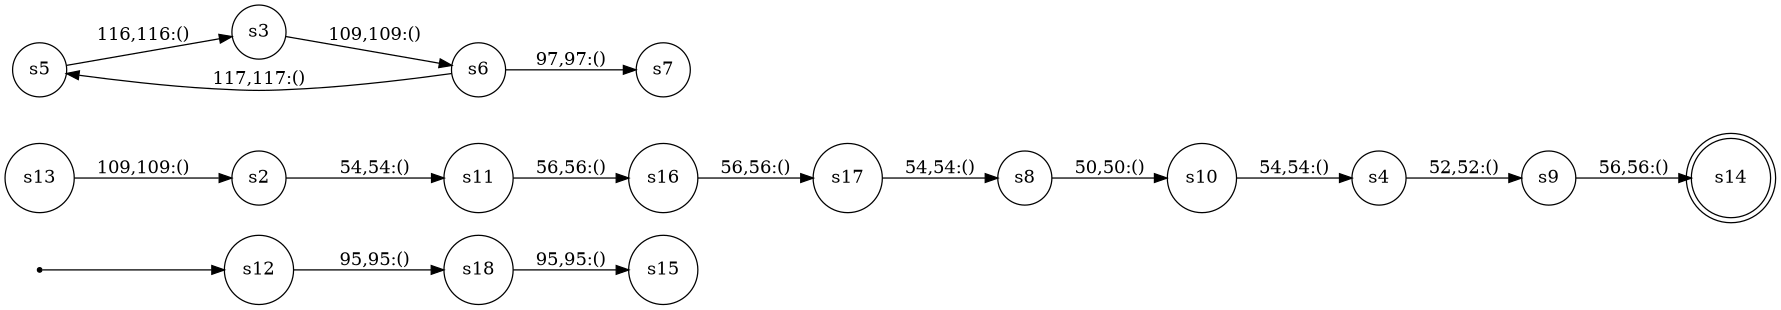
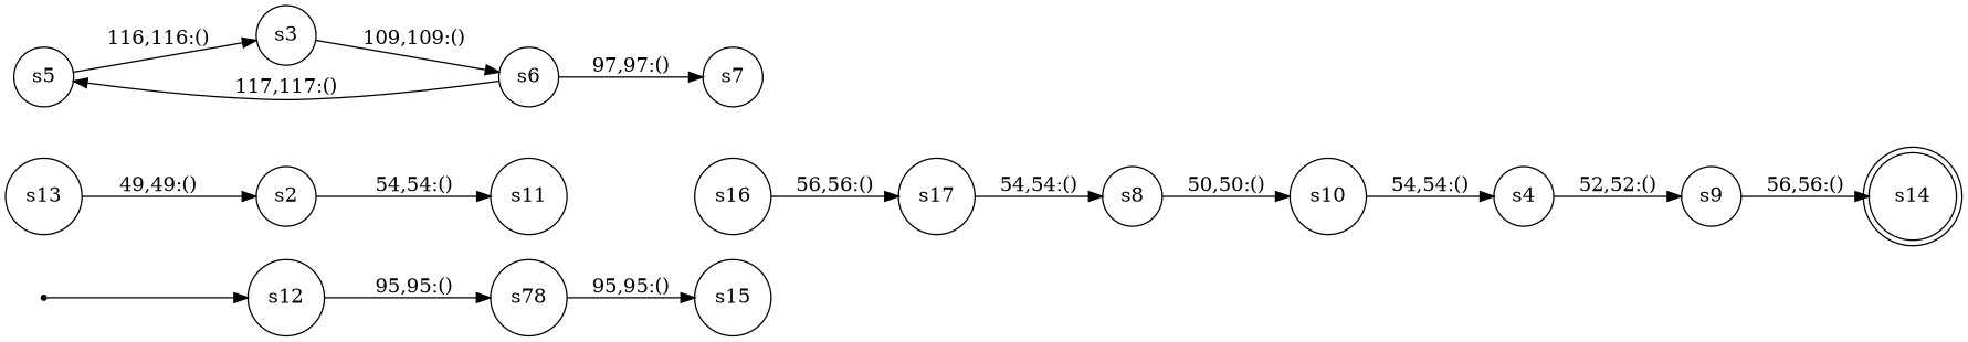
  digraph {
    rankdir=LR
    node [shape=circle]
    init [shape=point]
    s12
-   s18
+   s18 [label=s78]
    s14 [shape=doublecircle]
    s15
    s5
    s3
    s17
    s8
    s10
    s4
    s16
    s6
    s13
    s2
    s11
    s9
    s7
    init -> s12
    s12 -> s18 [label="95,95:()"]
    s18 -> s15 [label="95,95:()"]
    s5 -> s3 [label="116,116:()"]
    s3 -> s6 [label="109,109:()"]
    s17 -> s8 [label="54,54:()"]
    s8 -> s10 [label="50,50:()"]
    s10 -> s4 [label="54,54:()"]
    s4 -> s9 [label="52,52:()"]
    s16 -> s17 [label="56,56:()"]
    s6 -> s5 [label="117,117:()"]
    s6 -> s7 [label="97,97:()"]
-   s13 -> s2 [label="109,109:()"]
+   s13 -> s2 [label="49,49:()"]
    s2 -> s11 [label="54,54:()"]
-   s11 -> s16 [label="56,56:()"]
    s9 -> s14 [label="56,56:()"]
  }
